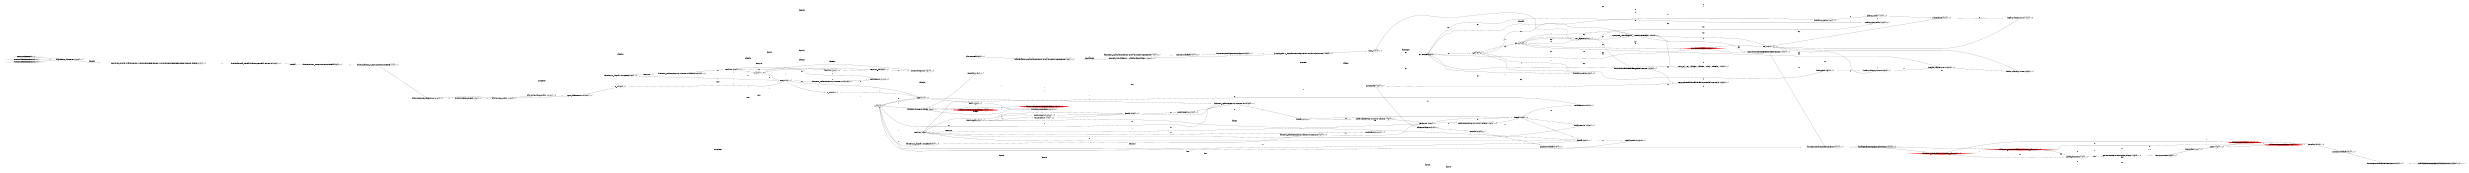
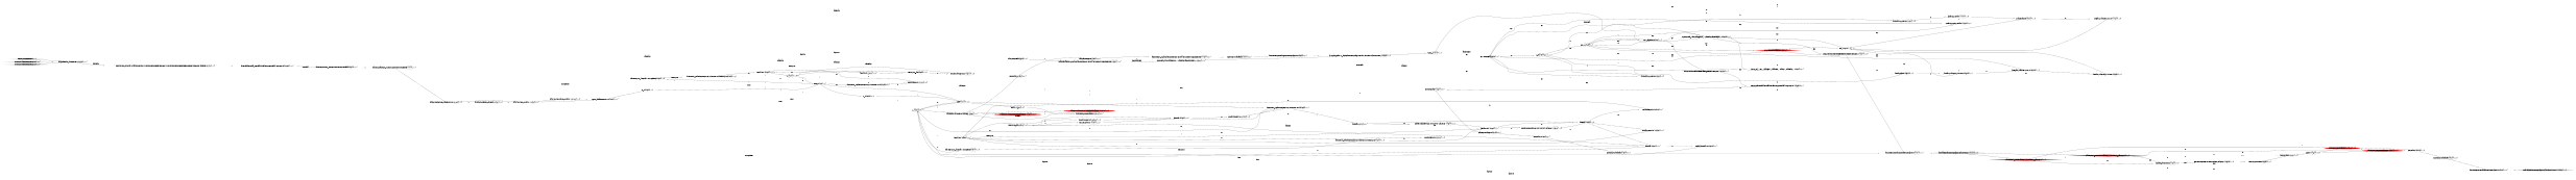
  digraph {
    rankdir=LR
    node [fillcolor=white shape=ellipse style=filled]
    edge [style=bold]
    n1 [label="engine.onSettingsChanged()@@@66@@@['0', '0', '1']"]
    n2 [label="globalCheckpoint.set(localCheckpoint)@@@67@@@['0', '0', '1']"]
    n3 [label="seqno < minSeqNoToRetain@@@52@@@['1', '1', '1']" shape=diamond]
    n4 [label="engine.syncTranslog()@@@68@@@['0', '0', '1']"]
    n5 [label="seqno <= localCheckpoint@@@48@@@['1', '1', '1']" shape=diamond]
    n6 [label="seqno++@@@49@@@['1', '1', '1']"]
    n7 [label="String msg = \"seq# (\" + seqno + \"(, global checkpoint (\" + globalCheckpoint + \"(, retained-ops (\" + retainedExtraOps + \"(\"@@@51@@@['0', '0', '1']"]
    n8 [label="long minSeqNoToRetain = Math.min(globalCheckpoint.get() + 1 - retainedExtraOps,safeCommitCheckpoint + 1)@@@50@@@['1', '0', '1']"]
    n9 [label="settings.put(IndexSettings.INDEX_SOFT_DELETES_RETENTION_OPERATIONS_SETTING.getKey(),0)@@@64@@@['0', '0', '1']"]
    n10 [label="op != null@@@54@@@['1', '1', '1']" shape=diamond]
    n11 [label="assertThat(msg,op,notNullValue())@@@74@@@['1', '1', '0']"]
    n12 [label="assertEquals(msg,((Translog.Index)op).source(),B_1)@@@76@@@['1', '1', '0']"]
    n13 [label="assertThat(msg,ops.get(seqno),notNullValue())@@@61@@@['0', '0', '1']"]
    n14 [label="Translog.Operation op = ops.get(seqno)@@@53@@@['0', '0', '1']"]
    n15 [label="assertThat(msg,((Translog.Index)op).id(),isIn(liveDocs))@@@69@@@['1', '1', '0']"]
    n16 [label="seqno++@@@63@@@['1', '1', '0']"]
    n17 [label="assertThat(op,instanceOf())@@@55@@@['1', '1', '1']"]
    n18 [fillcolor=red label="seqno <= engine.getPersistedLocalCheckpoint()@@@62@@@['0', '1', '0']" shape=diamond]
    n19 [label="Translog.Operation op = ops.get(seqno)@@@73@@@['1', '1', '0']"]
    n20 [label="assertThat(msg,((Translog.Index)op).id(),isIn(liveDocs))@@@56@@@['1', '1', '1']"]
    n21 [label="assertEquals(msg,((Translog.Index)op).source(),B_1)@@@57@@@['1', '1', '1']"]
    n22 [label="settings.put(IndexSettings.INDEX_SOFT_DELETES_RETENTION_OPERATIONS_SETTING.getKey(),0)@@@80@@@['1', '1', '0']"]
    n23 [label="indexSettings.updateIndexMetaData(IndexMetaData.builder(defaultSettings.getIndexMetaData()).settings(settings).build())@@@65@@@['0', '0', '1']"]
    n24 [label="liveDocs.add(doc.id())@@@30@@@['1', '1', '1']"]
    n25 [label="engine.index(indexForDoc(doc))@@@37@@@['1', '1', '0']"]
    n26 [label="useRecoverySource == false@@@39@@@['1', '1', '0']" shape=diamond]
    n27 [label="randomBoolean()@@@32@@@['1', '1', '1']" shape=diamond]
    n28 [label="randomBoolean()@@@46@@@['1', '1', '0']" shape=diamond]
    n29 [label="liveDocsWithSource.add(doc.id())@@@40@@@['1', '1', '0']"]
    n30 [label="liveDocsWithSource.remove(doc.id())@@@43@@@['1', '1', '0']"]
    n31 [label="engine.flush(randomBoolean(),true)@@@33@@@['0', '0', '1']"]
    n32 [label="i++@@@22@@@['1', '1', '1']"]
    n33 [label="ParsedDocument doc = testParsedDocument(Integer.toString(i),null,testDocument(),B_1,null)@@@23@@@['1', '1', '1']"]
    n34 [label="engine.flush(randomBoolean(),true)@@@47@@@['1', '1', '0']"]
    n35 [label="boolean useRecoverySource = randomBoolean() || omitSourceAllTheTime@@@18@@@['1', '1', '0']"]
    n36 [label="ParsedDocument doc = testParsedDocument(Integer.toString(i),null,testDocument(),B_1,null,useRecoverySource)@@@19@@@['1', '1', '0']"]
    n37 [label="useRecoverySource == false@@@22@@@['1', '1', '0']" shape=diamond]
    n38 [label="liveDocs.add(doc.id())@@@18@@@['1', '1', '1']"]
    n39 [label="i++@@@15@@@['1', '1', '1']"]
    n40 [label="liveDocsWithSource.add(Integer.toString(i))@@@23@@@['1', '1', '0']"]
    n41 [label="liveDocs.add(doc.id())@@@21@@@['1', '1', '0']"]
    n42 [label="engine.delete(new Engine.Delete(doc.type(),doc.id(),newUid(doc.id()),primaryTerm.get()))@@@25@@@['0', '0', '1']"]
    n43 [label="liveDocs.remove(doc.id())@@@26@@@['1', '1', '1']"]
    n44 [label="randomBoolean()@@@28@@@['1', '1', '1']" shape=diamond]
    n45 [label="engine.delete(new Engine.Delete(doc.type(),doc.id(),newUid(doc.id()),primaryTerm.get()))@@@32@@@['1', '1', '0']"]
    n46 [label="liveDocsWithSource.remove(doc.id())@@@34@@@['1', '1', '0']"]
    n47 [label="engine.flush()@@@88@@@['1', '1', '0']"]
    n48 [fillcolor=red label="globalCheckpoint.set(engine.getLocalCheckpoint())@@@90@@@['1', '0', '0']"]
    n49 [fillcolor=red label="globalCheckpoint.set(engine.getPersistedLocalCheckpoint())@@@90@@@['0', '1', '0']"]
    n50 [label="engine.syncTranslog()@@@91@@@['1', '1', '0']"]
    n51 [label="final MapperService mapperService = createMapperService(\"test\")@@@8@@@['1', '1', '1']"]
    n52 [fillcolor=lightgray label="assertThat(readAllOperationsInLucene(engine,mapperService),hasSize(liveDocs.size()))@@@71@@@['1', '1', '1']"]
    n53 [label="assertConsistentHistoryBetweenTranslogAndLuceneIndex(engine,mapperService)@@@93@@@['1', '1', '0']"]
    n54 [label="final boolean omitSourceAllTheTime = randomBoolean()@@@9@@@['1', '1', '0']"]
    n55 [label="final Set<String> liveDocs = new HashSet<>()@@@9@@@['1', '1', '1']"]
    n56 [fillcolor=lightgray label="assertThat(readAllOperationsInLucene(engine,mapperService),hasSize(liveDocsWithSource.size()))@@@94@@@['1', '1', '0']"]
    n57 [label="assertConsistentHistoryBetweenTranslogAndLuceneIndex(engine,mapperService)@@@70@@@['1', '1', '1']"]
    n58 [label="assertConsistentHistoryBetweenTranslogAndLuceneIndex(engine,mapperService)@@@45@@@['0', '0', '1']"]
    n59 [label="long seqno = 0@@@47@@@['1', '1', '1']"]
    n60 [fillcolor=red label="globalCheckpoint.get() == engine.getLocalCheckpoint() && liveDocs.isEmpty() == false@@@83@@@['1', '0', '0']" shape=diamond]
    n61 [fillcolor=red label="globalCheckpoint.get() == engine.getPersistedLocalCheckpoint() && liveDocs.isEmpty() == false@@@83@@@['0', '1', '0']" shape=diamond]
    n62 [label="boolean useRecoverySource = randomBoolean() || omitSourceAllTheTime@@@29@@@['1', '1', '0']"]
    n63 [label="String deleteId = randomFrom(liveDocs)@@@84@@@['1', '1', '0']"]
    n64 [label="int numDocs = scaledRandomIntBetween(10,100)@@@12@@@['1', '1', '1']"]
    n65 [label="final Set<String> liveDocsWithSource = new HashSet<>()@@@11@@@['1', '1', '0']"]
    n66 [label="Map<Long,Translog.Operation> ops = readAllOperationsInLucene(engine,mapperService).stream().collect(Collectors.toMap(null,Function.identity()))@@@46@@@['1', '1', '1']"]
    n67 [label="op instanceof Translog.Index@@@75@@@['1', '1', '0']" shape=diamond]
    n68 [label="randomBoolean()@@@24@@@['0', '0', '1']" shape=diamond]
    n69 [label="engine.index(indexForDoc(doc))@@@29@@@['0', '0', '1']"]
    n70 [label="globalCheckpoint.set(randomLongBetween(0,localCheckpoint))@@@38@@@['1', '1', '1']"]
    n71 [fillcolor=red label="globalCheckpoint.set(randomLongBetween(0,engine.getPersistedLocalCheckpoint()))@@@51@@@['0', '1', '0']"]
    n72 [label="engine.syncTranslog()@@@39@@@['0', '0', '1']"]
    n73 [fillcolor=red label="globalCheckpoint.set(randomLongBetween(0,engine.getLocalCheckpoint()))@@@51@@@['1', '0', '0']"]
+   n74 [label="final long safeCommitCheckpoint@@@40@@@['0', '0', '1']"]
    n75 [label="long localCheckpoint = engine.getLocalCheckpoint()@@@37@@@['0', '0', '1']"]
    n76 [label="engine.forceMerge(true,1,false,false,false)@@@69@@@['0', '0', '1']"]
    n77 [label="liveDocs.remove(deleteId)@@@87@@@['1', '1', '0']"]
    n78 [label="engine.delete(new Engine.Delete(\"test\",deleteId,newUid(deleteId),primaryTerm.get()))@@@85@@@['1', '1', '0']"]
    n79 [label="liveDocsWithSource.remove(deleteId)@@@86@@@['1', '1', '0']"]
    n80 [label="engine.forceMerge(true,1,false,false,false)@@@92@@@['1', '1', '0']"]
    n81 [label="ParsedDocument doc = testParsedDocument(Integer.toString(i),null,testDocument(),B_1,null)@@@16@@@['0', '0', '1']"]
    n82 [label="i < numDocs@@@14@@@['1', '1', '1']" shape=diamond]
    n83 [label="engine.index(indexForDoc(doc))@@@17@@@['0', '0', '1']"]
    n84 [label="i < numDocs@@@21@@@['1', '1', '1']" shape=diamond]
    n85 [label="int i = 0@@@20@@@['0', '0', '1']"]
    n86 [label="ParsedDocument doc = testParsedDocument(Integer.toString(i),null,testDocument(),B_1,null,useRecoverySource)@@@30@@@['1', '1', '0']"]
    n87 [fillcolor=lightgray label="testForceMergeWithSoftDeletesRetention['0', '0', '1']" shape=diamond]
    n88 [label="final long retainedExtraOps = randomLongBetween(0,10)@@@3@@@['1', '1', '1']"]
    n89 [label="minSeqNoToRetain = Math.min(globalCheckpoint.get() + 1 - retainedExtraOps,safeCommitLocalCheckpoint + 1)@@@56@@@['1', '1', '0']"]
    n90 [label="Settings.Builder settings = Settings.builder().put(defaultSettings.getSettings()).put(IndexSettings.INDEX_SOFT_DELETES_SETTING.getKey(),true).put(IndexSettings.INDEX_SOFT_DELETES_RETENTION_OPERATIONS_SETTING.getKey(),retainedExtraOps)@@@4@@@['1', '1', '1']"]
    n91 [label="final long minSeqNoToRetain@@@53@@@['1', '1', '0']"]
    n92 [label="long safeCommitLocalCheckpoint = Long.parseLong(safeCommit.getIndexCommit().getUserData().get(SequenceNumbers.LOCAL_CHECKPOINT_KEY))@@@55@@@['1', '1', '0']"]
    n93 [label="safeCommitCheckpoint = Long.parseLong(safeCommit.getIndexCommit().getUserData().get(SequenceNumbers.LOCAL_CHECKPOINT_KEY))@@@42@@@['0', '0', '1']"]
    n94 [fillcolor=lightgray label="testForceMergeWithSoftDeletesRetentionAndRecoverySource['1', '0', '0']" shape=diamond]
    n95 [label="engine.flush()@@@36@@@['0', '0', '1']"]
    n96 [label="int i = 0@@@13@@@['1', '1', '1']"]
    n97 [label="engine.forceMerge(true,1,false,false,false)@@@44@@@['0', '0', '1']"]
    n98 [label="final AtomicLong globalCheckpoint = new AtomicLong(SequenceNumbers.NO_OPS_PERFORMED)@@@7@@@['1', '1', '1']"]
    n99 [label="final IndexMetaData indexMetaData = IndexMetaData.builder(defaultSettings.getIndexMetaData()).settings(settings).build()@@@5@@@['1', '1', '1']"]
    n100 [label="final IndexSettings indexSettings = IndexSettingsModule.newIndexSettings(indexMetaData)@@@6@@@['1', '1', '1']"]
    n101 [fillcolor=lightgray label="testForceMergeWithSoftDeletesRetentionAndRecoverySource['0', '1', '0']" shape=diamond]
    n1 -> n2
    n1 -> n3 [label=seqno style=solid]
    n2 -> n4
    n3 -> n10 [label=true style=dotted]
    n3 -> n10
    n3 -> n11 [label=msg style=solid]
    n3 -> n12 [label=msg style=solid]
    n3 -> n13 [label=false style=dotted]
    n3 -> n13
    n3 -> n14
    n3 -> n14 [label=true style=dotted]
    n3 -> n15 [label=msg style=solid]
    n4 -> n76
    n5 -> n3 [label=true style=dotted]
    n5 -> n6 [label=true style=dotted]
    n5 -> n6
    n5 -> n7 [label=true style=dotted]
    n5 -> n8
    n5 -> n8 [label=true style=dotted]
    n5 -> n9
    n6 -> n5 [label=seqno style=solid]
    n6 -> n5
    n6 -> n7 [label=seqno style=solid]
    n6 -> n8 [label=seqno style=solid]
    n6 -> n8
    n6 -> n10 [label=seqno style=solid]
    n6 -> n13 [label=seqno style=solid]
    n6 -> n14 [label=seqno style=solid]
    n6 -> n16 [label=seqno style=solid]
    n6 -> n17 [label=seqno style=solid]
    n6 -> n18 [label=seqno style=solid]
    n6 -> n18
    n6 -> n19 [label=seqno style=solid]
    n7 -> n3
    n7 -> n13 [label=msg style=solid]
    n7 -> n20 [label=msg style=solid]
    n7 -> n21 [label=msg style=solid]
    n8 -> n3 [label=minSeqNoToRetain style=solid]
    n8 -> n3
    n8 -> n3 [label=true style=dotted]
    n8 -> n5 [label=0 style=dashed]
    n8 -> n7
    n8 -> n10 [label=true style=dotted]
    n8 -> n16 [label=true style=dotted]
    n8 -> n18 [label=0 style=dashed]
    n8 -> n22
    n9 -> n23
    n10 -> n6
    n10 -> n11 [label=false style=dotted]
    n10 -> n17 [label=true style=dotted]
    n10 -> n17
    n10 -> n19 [label=false style=dotted]
    n10 -> n19
    n10 -> n20 [label=true style=dotted]
    n10 -> n21 [label=true style=dotted]
    n10 -> n67 [label=false style=dotted]
    n11 -> n67
    n12 -> n16
    n13 -> n6
    n14 -> n10 [label=op style=solid]
    n14 -> n10
    n14 -> n17 [label=op style=solid]
    n15 -> n16
    n16 -> n3 [label=seqno style=solid]
    n16 -> n8 [label=seqno style=solid]
    n16 -> n8
    n16 -> n10 [label=seqno style=solid]
    n16 -> n17 [label=seqno style=solid]
    n16 -> n18
    n16 -> n18 [label=seqno style=solid]
    n16 -> n19 [label=seqno style=solid]
    n17 -> n20 [label=op style=solid]
    n17 -> n20
    n17 -> n21 [label=op style=solid]
    n18 -> n3 [label=true style=dotted]
    n18 -> n3
    n18 -> n10 [label=true style=dotted]
    n18 -> n16 [label=true style=dotted]
    n18 -> n22
    n19 -> n11 [label=op style=solid]
    n19 -> n11
    n19 -> n13 [label=0 style=dashed]
    n19 -> n67 [label=op style=solid]
    n20 -> n15 [label=true style=dotted]
    n20 -> n16
    n20 -> n21
    n20 -> n21 [label=true style=dotted]
    n21 -> n6
    n21 -> n15
    n22 -> n57
    n23 -> n1
    n24 -> n25
    n24 -> n25 [label=true style=dotted]
    n24 -> n26 [label=true style=dotted]
    n24 -> n27
    n24 -> n27 [label=true style=dotted]
    n24 -> n28
    n26 -> n29 [label=true style=dotted]
    n26 -> n29
    n26 -> n30
    n26 -> n30 [label=false style=dotted]
    n27 -> n26
    n27 -> n31
    n27 -> n31 [label=true style=dotted]
    n27 -> n32
    n28 -> n33
    n28 -> n34
    n28 -> n34 [label=true style=dotted]
    n29 -> n28
    n30 -> n28
    n31 -> n32
    n32 -> n24 [label=true style=dotted]
    n32 -> n28 [label=true style=dotted]
    n32 -> n33 [label=i style=solid]
    n32 -> n33 [label=true style=dotted]
    n32 -> n43 [label=true style=dotted]
    n32 -> n62
    n32 -> n62 [label=true style=dotted]
    n32 -> n70
    n32 -> n84
    n32 -> n84 [label=i style=solid]
    n32 -> n86 [label=true style=dotted]
    n33 -> n32
    n33 -> n32 [label=i style=solid]
    n33 -> n68
    n33 -> n69 [label=doc style=solid]
    n33 -> n86 [label=i style=solid]
    n34 -> n33
    n35 -> n36 [label=useRecoverySource style=solid]
    n35 -> n36
    n35 -> n37 [label=useRecoverySource style=solid]
    n36 -> n38 [label=doc style=solid]
    n36 -> n38
    n37 -> n39
    n37 -> n40
    n37 -> n40 [label=true style=dotted]
    n38 -> n39
    n38 -> n41
    n39 -> n36 [label=i style=solid]
    n39 -> n40 [label=i style=solid]
    n39 -> n81 [label=i style=solid]
    n39 -> n82
    n39 -> n82 [label=i style=solid]
    n40 -> n39
    n41 -> n37
    n42 -> n43
    n43 -> n24
    n43 -> n44 [label=true style=dotted]
    n43 -> n44
    n43 -> n45
    n43 -> n45 [label=true style=dotted]
    n43 -> n46 [label=true style=dotted]
    n44 -> n24 [label=true style=dotted]
    n44 -> n27
    n44 -> n46
    n44 -> n69 [label=true style=dotted]
    n44 -> n69
    n45 -> n44
    n46 -> n24
    n47 -> n48
    n47 -> n49
    n48 -> n49 [label=0 style=dashed]
    n48 -> n50
    n49 -> n50
    n50 -> n80
    n51 -> n52 [label=mapperService style=solid]
    n51 -> n53 [label=mapperService style=solid]
    n51 -> n54
    n51 -> n55
    n51 -> n56 [label=mapperService style=solid]
    n51 -> n57 [label=mapperService style=solid]
    n51 -> n58 [label=mapperService style=solid]
    n51 -> n59 [label=mapperService style=solid]
    n52 -> n60
    n52 -> n61
    n53 -> n56
    n54 -> n35 [label=omitSourceAllTheTime style=solid]
    n54 -> n55
    n54 -> n62 [label=omitSourceAllTheTime style=solid]
    n55 -> n15 [label=liveDocs style=solid]
    n55 -> n20 [label=liveDocs style=solid]
    n55 -> n63 [label=liveDocs style=solid]
    n55 -> n64
    n55 -> n65
    n56 -> n52 [label=0 style=dashed]
    n57 -> n52
    n58 -> n66
    n59 -> n3 [label=seqno style=solid]
    n59 -> n5
    n59 -> n5 [label=seqno style=solid]
    n59 -> n6 [label=seqno style=solid]
    n59 -> n7 [label=seqno style=solid]
    n59 -> n13 [label=seqno style=solid]
    n59 -> n14 [label=seqno style=solid]
    n60 -> n47 [label=true style=dotted]
    n60 -> n48
    n60 -> n61 [label=0 style=dashed]
    n60 -> n63 [label=true style=dotted]
    n60 -> n63
    n60 -> n77 [label=true style=dotted]
    n60 -> n78 [label=true style=dotted]
    n60 -> n79 [label=true style=dotted]
    n61 -> n47 [label=true style=dotted]
    n61 -> n49
    n61 -> n63 [label=true style=dotted]
    n61 -> n63
    n61 -> n77 [label=true style=dotted]
    n61 -> n78 [label=true style=dotted]
    n61 -> n79 [label=true style=dotted]
    n62 -> n26 [label=useRecoverySource style=solid]
    n62 -> n86
    n62 -> n86 [label=useRecoverySource style=solid]
    n63 -> n77 [label=deleteId style=solid]
    n63 -> n78
    n63 -> n78 [label=deleteId style=solid]
    n63 -> n79 [label=deleteId style=solid]
    n64 -> n32 [label=numDocs style=solid]
    n64 -> n82 [label=numDocs style=solid]
    n64 -> n84 [label=numDocs style=solid]
    n64 -> n96
    n65 -> n64
    n66 -> n59
    n67 -> n12
    n67 -> n12 [label=true style=dotted]
    n67 -> n16
    n68 -> n42 [label=true style=dotted]
    n68 -> n42
    n68 -> n43 [label=false style=dotted]
    n68 -> n44
    n69 -> n24
    n70 -> n71
    n70 -> n72
    n70 -> n73
+   n72 -> n74
    n73 -> n71 [label=0 style=dashed]
    n73 -> n75 [label=0 style=dashed]
+   n74 -> n93
    n75 -> n2 [label=localCheckpoint style=solid]
    n75 -> n5 [label=localCheckpoint style=solid]
    n75 -> n70 [label=localCheckpoint style=solid]
    n75 -> n70
    n76 -> n57
    n77 -> n47
    n78 -> n79
    n79 -> n77
    n80 -> n53
    n81 -> n83 [label=doc style=solid]
    n81 -> n83
    n82 -> n35
    n82 -> n35 [label=true style=dotted]
    n82 -> n36 [label=true style=dotted]
    n82 -> n37 [label=true style=dotted]
    n82 -> n38 [label=true style=dotted]
    n82 -> n39 [label=true style=dotted]
    n82 -> n41 [label=true style=dotted]
    n82 -> n81
    n82 -> n81 [label=true style=dotted]
    n82 -> n83 [label=true style=dotted]
    n82 -> n84
    n82 -> n85
    n83 -> n38
    n84 -> n31 [label=true style=dotted]
    n84 -> n32 [label=i style=solid]
    n84 -> n32 [label=true style=dotted]
    n84 -> n32
    n84 -> n33 [label=true style=dotted]
    n84 -> n33 [label=i style=solid]
    n84 -> n33
    n84 -> n44 [label=true style=dotted]
    n84 -> n68 [label=true style=dotted]
    n84 -> n86 [label=i style=solid]
    n84 -> n95
    n85 -> n32 [label=i style=solid]
    n85 -> n33 [label=i style=solid]
    n85 -> n84 [label=i style=solid]
    n85 -> n84
    n86 -> n25 [label=doc style=solid]
    n86 -> n43
    n87 -> n88
    n88 -> n3 [label=retainedExtraOps style=solid]
    n88 -> n7 [label=retainedExtraOps style=solid]
    n88 -> n8 [label=retainedExtraOps style=solid]
    n88 -> n89 [label=retainedExtraOps style=solid]
    n88 -> n90 [label=retainedExtraOps style=solid]
    n88 -> n90
    n89 -> n10 [label=minSeqNoToRetain style=solid]
    n89 -> n66
    n90 -> n99
+   n91 -> n74 [label=0 style=dashed]
    n91 -> n92
    n92 -> n89
    n92 -> n89 [label=safeCommitLocalCheckpoint style=solid]
    n92 -> n93 [label=0 style=dashed]
    n93 -> n8 [label=safeCommitCheckpoint style=solid]
    n93 -> n97
    n94 -> n88
    n95 -> n75
    n96 -> n36 [label=i style=solid]
    n96 -> n39 [label=i style=solid]
    n96 -> n40 [label=i style=solid]
    n96 -> n81 [label=i style=solid]
    n96 -> n82
    n96 -> n82 [label=i style=solid]
    n97 -> n58
    n98 -> n3 [label=globalCheckpoint style=solid]
    n98 -> n7 [label=globalCheckpoint style=solid]
    n98 -> n51
    n99 -> n100
    n99 -> n100 [label=indexMetaData style=solid]
    n100 -> n98
    n101 -> n88
  }
